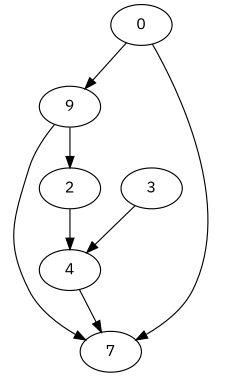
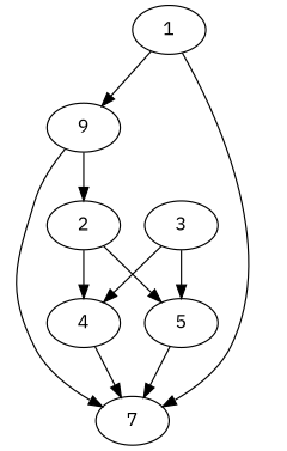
  digraph {
    fontname="IBM Plex Sans"
    node [fontname="IBM Plex Sans"]
    edge [fontname="IBM Plex Sans"]
    n1 [label=9]
-   0
+   0 [label=1]
    n3 [label=7]
    2
+   5
    4
    3
    n1 -> n3
    n1 -> 2
    0 -> n1
    0 -> n3
+   2 -> 5
    2 -> 4
+   5 -> n3
    4 -> n3
+   3 -> 5
    3 -> 4
  }
